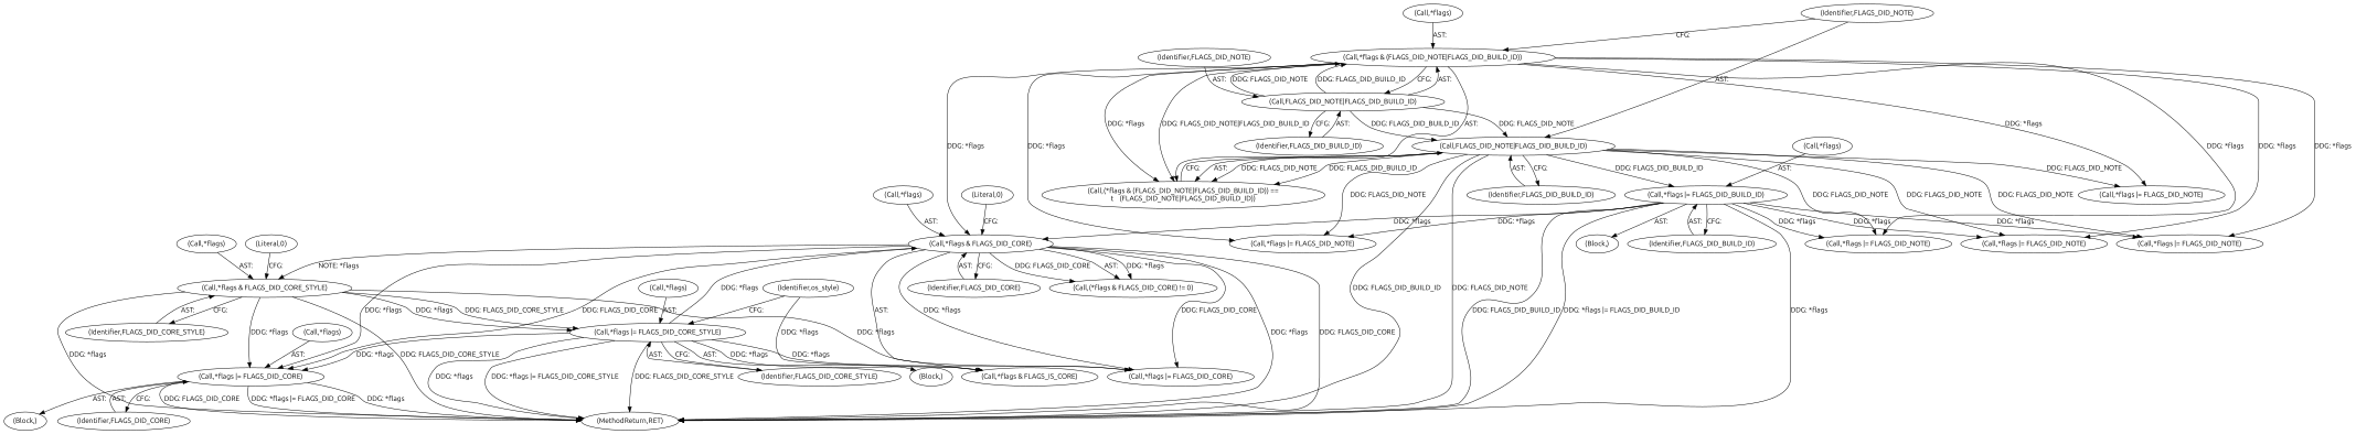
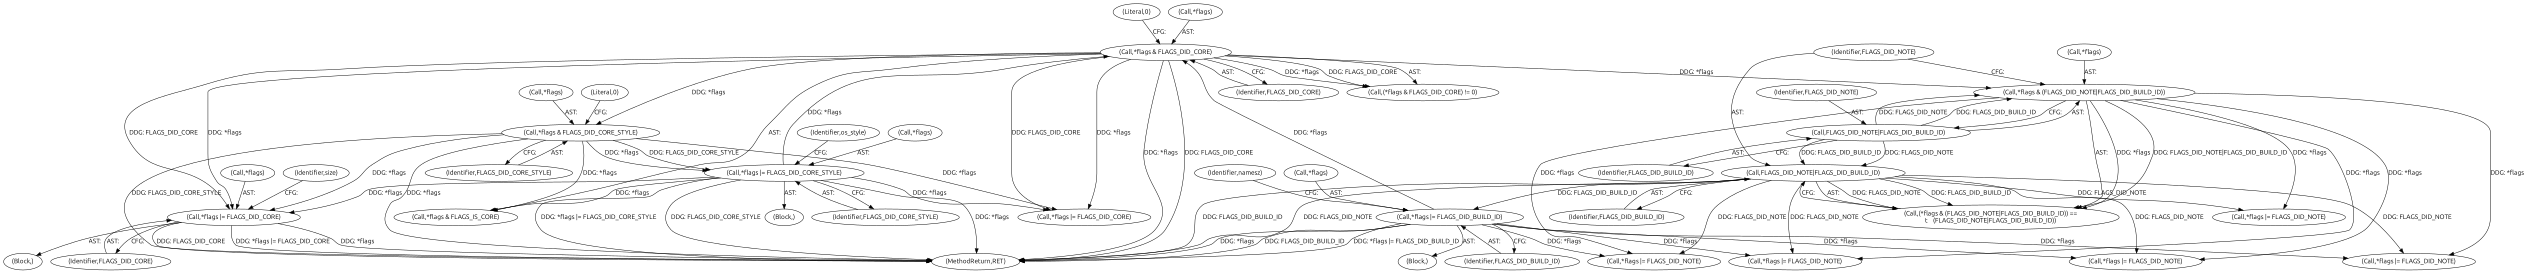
  digraph {
    fontname=Ubuntu
    node [fontname=Ubuntu]
    edge [fontname=Ubuntu]
    n1 [label="(Call,*flags |= FLAGS_DID_CORE)"]
    n2 [label="(Block,)"]
    n3 [label="(Identifier,FLAGS_DID_CORE)"]
    n4 [label="(MethodReturn,RET)"]
    n5 [label="(Call,*flags & FLAGS_DID_CORE)"]
    n6 [label="(Call,*flags & FLAGS_DID_CORE_STYLE)"]
    n7 [label="(Identifier,FLAGS_DID_CORE)"]
    n8 [label="(Call,*flags |= FLAGS_DID_CORE)"]
    n9 [label="(Call,(*flags & FLAGS_DID_CORE) != 0)"]
    n10 [label="(Call,*flags & FLAGS_IS_CORE)"]
    n11 [label="(Call,*flags |= FLAGS_DID_CORE_STYLE)"]
    n12 [label="(Block,)"]
    n13 [label="(Identifier,FLAGS_DID_CORE_STYLE)"]
    n14 [label="(Identifier,FLAGS_DID_CORE_STYLE)"]
    n15 [label="(Call,*flags |= FLAGS_DID_BUILD_ID)"]
    n16 [label="(Call,*flags |= FLAGS_DID_NOTE)"]
    n17 [label="(Call,*flags |= FLAGS_DID_NOTE)"]
    n18 [label="(Call,*flags |= FLAGS_DID_NOTE)"]
    n19 [label="(Call,*flags |= FLAGS_DID_NOTE)"]
    n20 [label="(Block,)"]
    n21 [label="(Identifier,FLAGS_DID_BUILD_ID)"]
    n22 [label="(Call,*flags & (FLAGS_DID_NOTE|FLAGS_DID_BUILD_ID))"]
    n23 [label="(Call,FLAGS_DID_NOTE|FLAGS_DID_BUILD_ID)"]
    n24 [label="(Call,*flags |= FLAGS_DID_NOTE)"]
    n25 [label="(Call,(*flags & (FLAGS_DID_NOTE|FLAGS_DID_BUILD_ID)) ==\n\t    (FLAGS_DID_NOTE|FLAGS_DID_BUILD_ID))"]
    n26 [label="(Call,FLAGS_DID_NOTE|FLAGS_DID_BUILD_ID)"]
    n27 [label="(Identifier,FLAGS_DID_BUILD_ID)"]
    n28 [label="(Identifier,FLAGS_DID_BUILD_ID)"]
    n29 [label="(Call,*flags)"]
    n30 [label="(Literal,0)"]
+   n31 [label="(Identifier,namesz)"]
    n32 [label="(Literal,0)"]
+   n33 [label="(Identifier,size)"]
    n34 [label="(Identifier,os_style)"]
    n35 [label="(Call,*flags)"]
    n36 [label="(Call,*flags)"]
    n37 [label="(Call,*flags)"]
    n38 [label="(Call,*flags)"]
    n39 [label="(Identifier,FLAGS_DID_NOTE)"]
    n40 [label="(Identifier,FLAGS_DID_NOTE)"]
    n41 [label="(Call,*flags)"]
    n1 -> n2 [label="AST: "]
    n1 -> n3 [label="CFG: "]
    n1 -> n4 [label="DDG: FLAGS_DID_CORE"]
    n1 -> n4 [label="DDG: *flags |= FLAGS_DID_CORE"]
    n1 -> n4 [label="DDG: *flags"]
    n3 -> n1 [label="AST: "]
    n5 -> n1 [label="DDG: *flags"]
    n5 -> n1 [label="DDG: FLAGS_DID_CORE"]
    n5 -> n4 [label="DDG: *flags"]
    n5 -> n4 [label="DDG: FLAGS_DID_CORE"]
-   n5 -> n6 [label="NOTE: *flags"]
+   n5 -> n6 [label="DDG: *flags"]
    n5 -> n7 [label="CFG: "]
    n5 -> n8 [label="DDG: *flags"]
    n5 -> n8 [label="DDG: FLAGS_DID_CORE"]
    n5 -> n9 [label="AST: "]
    n5 -> n9 [label="DDG: *flags"]
    n5 -> n9 [label="DDG: FLAGS_DID_CORE"]
    n5 -> n10 [label="AST: "]
    n6 -> n1 [label="DDG: *flags"]
    n6 -> n4 [label="DDG: FLAGS_DID_CORE_STYLE"]
    n6 -> n4 [label="DDG: *flags"]
    n6 -> n8 [label="DDG: *flags"]
-   n34 -> n10 [label="DDG: *flags"]
+   n6 -> n10 [label="DDG: *flags"]
    n6 -> n11 [label="DDG: *flags"]
    n6 -> n11 [label="DDG: FLAGS_DID_CORE_STYLE"]
    n6 -> n14 [label="CFG: "]
    n7 -> n5 [label="AST: "]
    n11 -> n1 [label="DDG: *flags"]
    n11 -> n4 [label="DDG: *flags"]
    n11 -> n4 [label="DDG: *flags |= FLAGS_DID_CORE_STYLE"]
    n11 -> n4 [label="DDG: FLAGS_DID_CORE_STYLE"]
    n11 -> n5 [label="DDG: *flags"]
    n11 -> n8 [label="DDG: *flags"]
    n11 -> n10 [label="DDG: *flags"]
    n11 -> n12 [label="AST: "]
    n11 -> n13 [label="CFG: "]
    n13 -> n11 [label="AST: "]
    n14 -> n6 [label="AST: "]
    n15 -> n4 [label="DDG: *flags"]
    n15 -> n4 [label="DDG: FLAGS_DID_BUILD_ID"]
    n15 -> n4 [label="DDG: *flags |= FLAGS_DID_BUILD_ID"]
    n15 -> n5 [label="DDG: *flags"]
    n15 -> n16 [label="DDG: *flags"]
    n15 -> n17 [label="DDG: *flags"]
    n15 -> n18 [label="DDG: *flags"]
    n15 -> n19 [label="DDG: *flags"]
    n15 -> n20 [label="AST: "]
    n15 -> n21 [label="CFG: "]
    n21 -> n15 [label="AST: "]
-   n22 -> n5 [label="DDG: *flags"]
+   n5 -> n22 [label="DDG: *flags"]
    n22 -> n16 [label="DDG: *flags"]
    n22 -> n17 [label="DDG: *flags"]
    n22 -> n18 [label="DDG: *flags"]
    n22 -> n19 [label="DDG: *flags"]
    n22 -> n23 [label="CFG: "]
    n22 -> n24 [label="DDG: *flags"]
    n22 -> n25 [label="AST: "]
    n22 -> n25 [label="DDG: *flags"]
    n22 -> n25 [label="DDG: FLAGS_DID_NOTE|FLAGS_DID_BUILD_ID"]
    n23 -> n22 [label="AST: "]
    n23 -> n22 [label="DDG: FLAGS_DID_NOTE"]
    n23 -> n22 [label="DDG: FLAGS_DID_BUILD_ID"]
    n23 -> n26 [label="DDG: FLAGS_DID_NOTE"]
    n23 -> n26 [label="DDG: FLAGS_DID_BUILD_ID"]
    n23 -> n27 [label="CFG: "]
    n25 -> n26 [label="CFG: "]
    n26 -> n4 [label="DDG: FLAGS_DID_NOTE"]
    n26 -> n4 [label="DDG: FLAGS_DID_BUILD_ID"]
    n26 -> n15 [label="DDG: FLAGS_DID_BUILD_ID"]
    n26 -> n16 [label="DDG: FLAGS_DID_NOTE"]
    n26 -> n17 [label="DDG: FLAGS_DID_NOTE"]
    n26 -> n18 [label="DDG: FLAGS_DID_NOTE"]
    n26 -> n19 [label="DDG: FLAGS_DID_NOTE"]
    n26 -> n24 [label="DDG: FLAGS_DID_NOTE"]
    n26 -> n25 [label="AST: "]
    n26 -> n25 [label="DDG: FLAGS_DID_NOTE"]
    n26 -> n25 [label="DDG: FLAGS_DID_BUILD_ID"]
    n26 -> n28 [label="CFG: "]
    n27 -> n23 [label="AST: "]
    n28 -> n26 [label="AST: "]
    n29 -> n1 [label="AST: "]
    n30 -> n6 [label="CFG: "]
+   n31 -> n15 [label="CFG: "]
    n32 -> n5 [label="CFG: "]
+   n33 -> n1 [label="CFG: "]
    n34 -> n11 [label="CFG: "]
    n35 -> n22 [label="AST: "]
    n36 -> n5 [label="AST: "]
    n37 -> n11 [label="AST: "]
    n38 -> n15 [label="AST: "]
    n39 -> n22 [label="CFG: "]
    n39 -> n26 [label="AST: "]
    n40 -> n23 [label="AST: "]
    n41 -> n6 [label="AST: "]
  }
